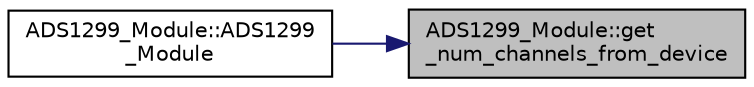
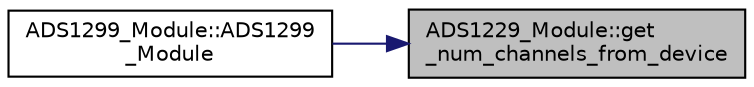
  digraph {
    rankdir=RL
    node [color=black fontname=Helvetica fontsize=10 shape=record style=filled]
-   n1 [fillcolor=grey75 fontcolor=black height=0.2 label="ADS1299_Module::get\l_num_channels_from_device" width=0.4]
+   n1 [fillcolor=grey75 fontcolor=black height=0.2 label="ADS1229_Module::get\l_num_channels_from_device" width=0.4]
    n2 [fillcolor=white height=0.2 label="ADS1299_Module::ADS1299\l_Module" width=0.4]
    n1 -> n2 [color=midnightblue dir=back fontname=Helvetica fontsize=10 labelfontname=Helvetica labelfontsize=10 style=solid]
  }
